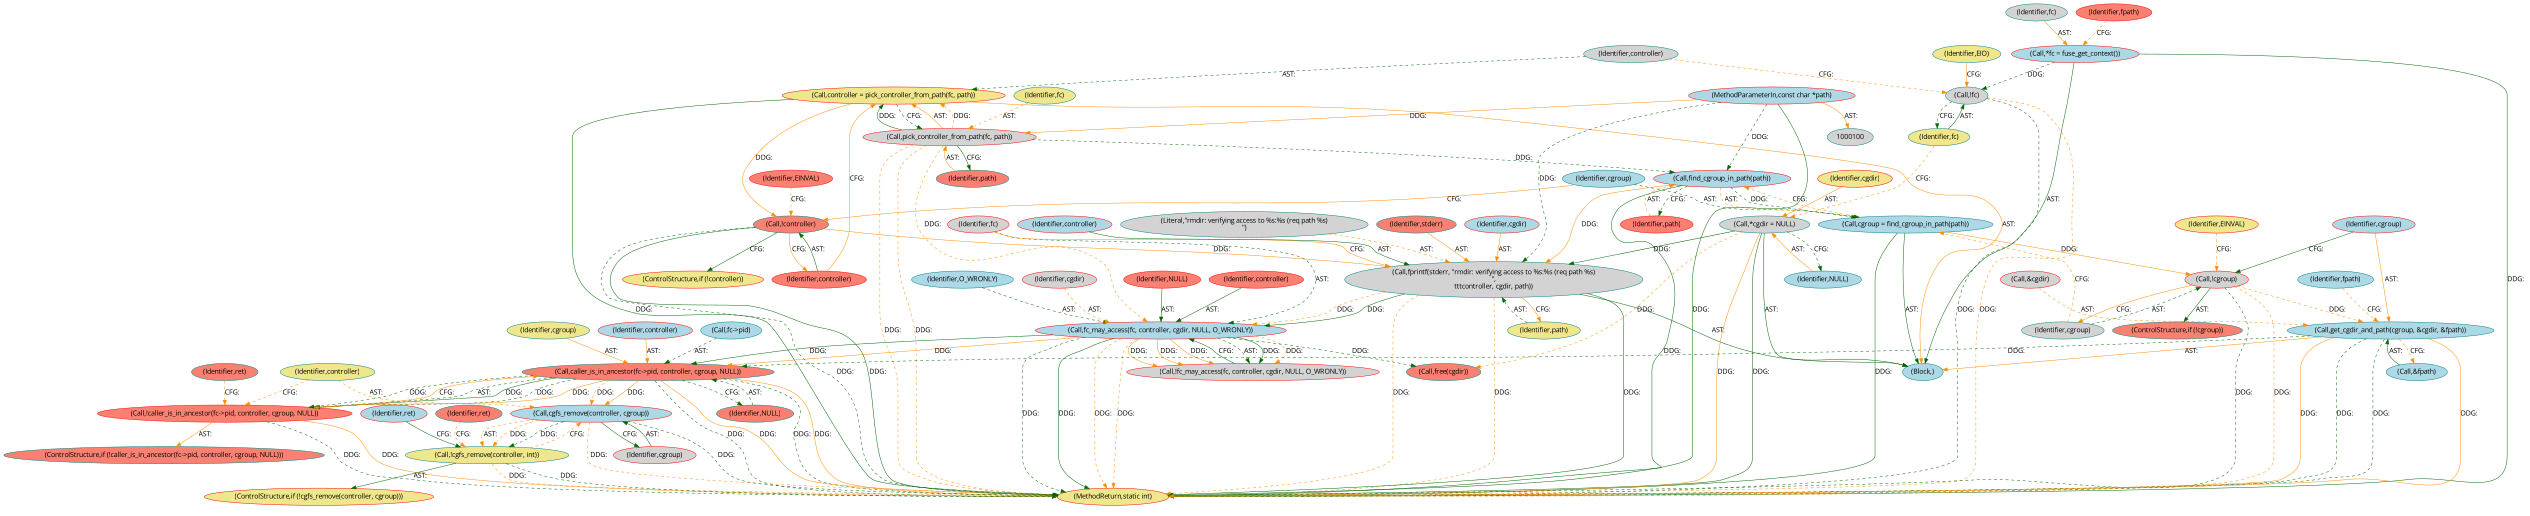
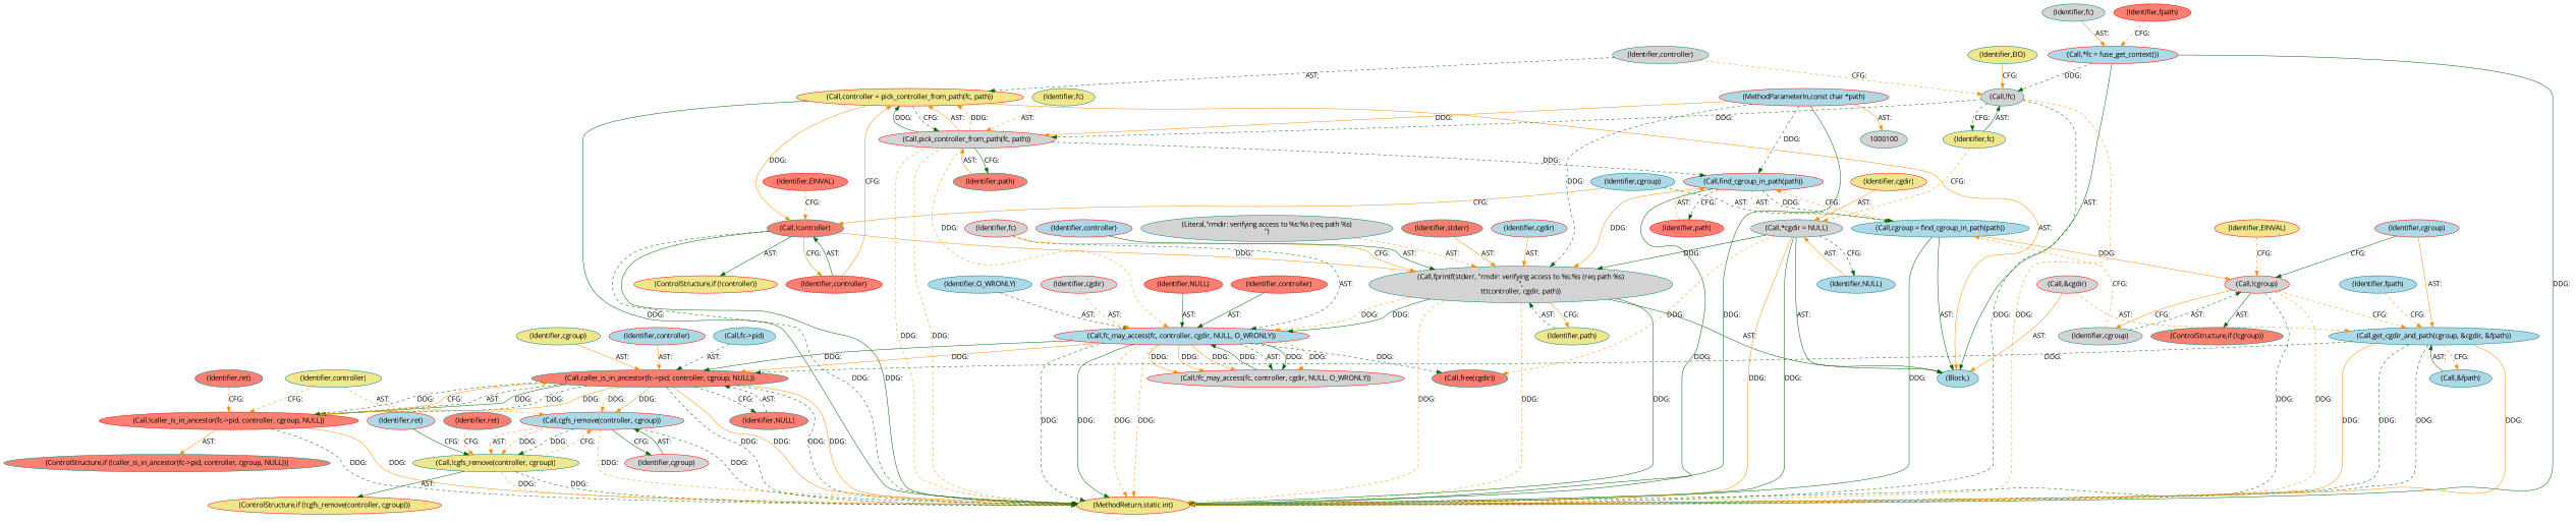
  digraph {
    fontname="Open Sans"
    node [color=teal fillcolor=lightblue fontname="Open Sans" style=filled]
    edge [color=darkorange fontname="Open Sans" style=dashed]
    n1 [fillcolor=salmon label="(Call,caller_is_in_ancestor(fc->pid, controller, cgroup, NULL))"]
    n2 [color=red fillcolor=salmon label="(Call,!caller_is_in_ancestor(fc->pid, controller, cgroup, NULL))"]
    n3 [color=red label="(Call,cgfs_remove(controller, cgroup))"]
    n4 [color=red fillcolor=khaki label="(MethodReturn,static int)"]
    n5 [fillcolor=salmon label="(Identifier,NULL)"]
    n6 [fillcolor=salmon label="(ControlStructure,if (!caller_is_in_ancestor(fc->pid, controller, cgroup, NULL)))"]
-   n7 [fillcolor=khaki label="(Call,!cgfs_remove(controller, int))"]
+   n7 [fillcolor=khaki label="(Call,!cgfs_remove(controller, cgroup))"]
    n8 [color=red fillcolor=lightgrey label="(Identifier,cgroup)"]
    n9 [color=red label="(Call,fc_may_access(fc, controller, cgdir, NULL, O_WRONLY))"]
    n10 [color=red fillcolor=lightgrey label="(Call,!fc_may_access(fc, controller, cgdir, NULL, O_WRONLY))"]
    n11 [fillcolor=salmon label="(Call,free(cgdir))"]
    n12 [label="(Identifier,O_WRONLY)"]
    n13 [color=red fillcolor=lightgrey label="(Call,pick_controller_from_path(fc, path))"]
    n14 [color=red fillcolor=khaki label="(Call,controller = pick_controller_from_path(fc, path))"]
    n15 [color=red label="(Call,find_cgroup_in_path(path))"]
    n16 [fillcolor=salmon label="(Identifier,path)"]
    n17 [label="(Block,)"]
    n18 [fillcolor=salmon label="(Call,!controller)"]
    n19 [fillcolor=lightgrey label="(Call,fprintf(stderr, \"rmdir: verifying access to %s:%s (req path %s)\n\",\n\t\t\tcontroller, cgdir, path))"]
    n20 [label="(Call,cgroup = find_cgroup_in_path(path))"]
    n21 [color=red fillcolor=salmon label="(Identifier,path)"]
    n22 [fillcolor=lightgrey label="(Call,!fc)"]
    n23 [fillcolor=khaki label="(Identifier,fc)"]
    n24 [fillcolor=lightgrey label="(Call,*cgdir = NULL)"]
    n25 [color=red label="(Call,*fc = fuse_get_context())"]
    n26 [color=red label="(MethodParameterIn,const char *path)"]
    1000100 [fillcolor=lightgrey]
    n28 [fillcolor=khaki label="(Identifier,path)"]
    n29 [color=red fillcolor=khaki label="(ControlStructure,if (!controller))"]
    n30 [color=red fillcolor=salmon label="(Identifier,controller)"]
    n31 [label="(Identifier,NULL)"]
    n32 [color=red fillcolor=lightgrey label="(Call,!cgroup)"]
    n33 [label="(Call,get_cgdir_and_path(cgroup, &cgdir, &fpath))"]
    n34 [label="(Call,&fpath)"]
    n35 [fillcolor=lightgrey label="(Identifier,cgroup)"]
    n36 [fillcolor=salmon label="(ControlStructure,if (!cgroup))"]
    n37 [color=red fillcolor=khaki label="(ControlStructure,if (!cgfs_remove(controller, cgroup)))"]
    n38 [label="(Call,fc->pid)"]
    n39 [color=red fillcolor=lightgrey label="(Identifier,fc)"]
    n40 [color=red fillcolor=salmon label="(Identifier,NULL)"]
    n41 [fillcolor=khaki label="(Identifier,controller)"]
    n42 [color=red label="(Identifier,controller)"]
    n43 [color=red fillcolor=khaki label="(Identifier,cgdir)"]
    n44 [fillcolor=khaki label="(Identifier,cgroup)"]
    n45 [color=red label="(Identifier,cgroup)"]
    n46 [fillcolor=khaki label="(Identifier,EIO)"]
    n47 [color=red fillcolor=lightgrey label="(Call,&cgdir)"]
    n48 [color=red fillcolor=khaki label="(Identifier,EINVAL)"]
    n49 [color=red fillcolor=lightgrey label="(Identifier,cgdir)"]
    n50 [fillcolor=lightgrey label="(Literal,\"rmdir: verifying access to %s:%s (req path %s)\n\")"]
    n51 [fillcolor=salmon label="(Identifier,ret)"]
    n52 [color=red fillcolor=salmon label="(Identifier,EINVAL)"]
    n53 [color=red label="(Identifier,ret)"]
    n54 [fillcolor=lightgrey label="(Identifier,controller)"]
    n55 [fillcolor=lightgrey label="(Identifier,fc)"]
    n56 [label="(Identifier,fpath)"]
    n57 [color=red fillcolor=salmon label="(Identifier,controller)"]
    n58 [fillcolor=salmon label="(Identifier,stderr)"]
    n59 [color=red label="(Identifier,controller)"]
    n60 [label="(Identifier,cgroup)"]
    n61 [color=red label="(Identifier,cgdir)"]
    n62 [fillcolor=khaki label="(Identifier,fc)"]
    n63 [color=red fillcolor=salmon label="(Identifier,fpath)"]
    n64 [fillcolor=salmon label="(Identifier,ret)"]
    n1 -> n2 [color=darkgreen label="AST: "]
    n1 -> n2 [color=darkgreen label="DDG: " style=solid]
    n1 -> n2 [color=darkgreen label="DDG: "]
    n1 -> n2 [label="DDG: " style=solid]
    n1 -> n2 [color=darkgreen label="DDG: "]
    n1 -> n3 [label="DDG: " style=solid]
    n1 -> n3 [label="DDG: "]
    n1 -> n4 [color=darkgreen label="DDG: "]
    n1 -> n4 [label="DDG: " style=solid]
    n1 -> n4 [color=darkgreen label="DDG: "]
    n1 -> n4 [label="DDG: " style=solid]
    n1 -> n5 [color=darkgreen label="CFG: "]
    n2 -> n1 [label="CFG: " style=solid]
    n2 -> n4 [label="DDG: " style=solid]
    n2 -> n4 [color=darkgreen label="DDG: "]
    n2 -> n6 [label="AST: " style=solid]
    n3 -> n4 [color=darkgreen label="DDG: "]
    n3 -> n4 [label="DDG: "]
    n3 -> n7 [label="AST: "]
    n3 -> n7 [label="DDG: "]
    n3 -> n7 [color=darkgreen label="DDG: "]
    n3 -> n8 [color=darkgreen label="CFG: " style=solid]
    n5 -> n1 [color=darkgreen label="AST: "]
    n7 -> n3 [label="CFG: "]
    n7 -> n4 [label="DDG: "]
    n7 -> n4 [color=darkgreen label="DDG: "]
    n7 -> n37 [color=darkgreen label="AST: " style=solid]
    n8 -> n3 [color=darkgreen label="AST: " style=solid]
    n9 -> n1 [color=darkgreen label="DDG: " style=solid]
    n9 -> n1 [label="DDG: " style=solid]
    n9 -> n4 [color=darkgreen label="DDG: "]
    n9 -> n4 [color=darkgreen label="DDG: " style=solid]
    n9 -> n4 [label="DDG: "]
    n9 -> n4 [label="DDG: "]
    n9 -> n10 [color=darkgreen label="AST: "]
    n9 -> n10 [color=darkgreen label="DDG: " style=solid]
    n9 -> n10 [label="DDG: "]
    n9 -> n10 [label="DDG: " style=solid]
    n9 -> n10 [label="DDG: " style=solid]
    n9 -> n10 [label="DDG: " style=solid]
    n9 -> n11 [color=darkgreen label="DDG: "]
-   n10 -> n9 [color=darkgreen label="CFG: " style=solid]
+   n10 -> n9 [color=darkgreen label="DDG: " style=solid]
    n12 -> n9 [color=darkgreen label="AST: "]
    n13 -> n4 [label="DDG: "]
    n13 -> n4 [label="DDG: "]
    n13 -> n9 [label="DDG: "]
    n13 -> n14 [label="AST: " style=solid]
    n13 -> n14 [label="DDG: "]
    n13 -> n14 [color=darkgreen label="DDG: " style=solid]
    n13 -> n15 [color=darkgreen label="DDG: "]
    n13 -> n16 [color=darkgreen label="CFG: " style=solid]
    n14 -> n4 [color=darkgreen label="DDG: " style=solid]
    n14 -> n13 [color=darkgreen label="CFG: "]
    n14 -> n17 [label="AST: " style=solid]
    n14 -> n18 [label="DDG: " style=solid]
    n15 -> n4 [color=darkgreen label="DDG: " style=solid]
    n15 -> n19 [label="DDG: " style=solid]
    n15 -> n20 [label="AST: "]
    n15 -> n20 [color=darkgreen label="DDG: "]
    n15 -> n21 [color=darkgreen label="CFG: "]
    n16 -> n13 [label="AST: " style=solid]
    n18 -> n4 [color=darkgreen label="DDG: " style=solid]
    n18 -> n4 [color=darkgreen label="DDG: "]
    n18 -> n19 [label="DDG: " style=solid]
-   n18 -> n29 [color=darkgreen label="CFG: " style=solid]
+   n18 -> n29 [color=darkgreen label="AST: " style=solid]
    n18 -> n30 [label="CFG: " style=solid]
    n19 -> n4 [label="DDG: "]
    n19 -> n4 [color=darkgreen label="DDG: " style=solid]
    n19 -> n4 [label="DDG: "]
    n19 -> n9 [label="DDG: "]
    n19 -> n9 [color=darkgreen label="DDG: " style=solid]
    n19 -> n17 [color=darkgreen label="AST: " style=solid]
    n19 -> n28 [label="CFG: " style=solid]
    n20 -> n4 [color=darkgreen label="DDG: " style=solid]
    n20 -> n15 [label="CFG: "]
    n20 -> n17 [color=darkgreen label="AST: " style=solid]
    n20 -> n32 [label="DDG: " style=solid]
    n21 -> n15 [label="AST: "]
    n22 -> n4 [label="DDG: "]
    n22 -> n4 [color=darkgreen label="DDG: "]
+   n22 -> n13 [color=darkgreen label="DDG: "]
    n22 -> n23 [color=darkgreen label="CFG: "]
    n23 -> n22 [color=darkgreen label="AST: " style=solid]
    n23 -> n24 [label="CFG: "]
    n24 -> n4 [color=darkgreen label="DDG: " style=solid]
    n24 -> n4 [label="DDG: " style=solid]
    n24 -> n11 [label="DDG: "]
    n24 -> n17 [color=darkgreen label="AST: " style=solid]
    n24 -> n19 [color=darkgreen label="DDG: " style=solid]
    n24 -> n31 [color=darkgreen label="CFG: "]
    n25 -> n4 [color=darkgreen label="DDG: " style=solid]
    n25 -> n17 [color=darkgreen label="AST: " style=solid]
    n25 -> n22 [color=darkgreen label="DDG: "]
    n26 -> n4 [color=darkgreen label="DDG: " style=solid]
    n26 -> n13 [label="DDG: " style=solid]
    n26 -> n15 [color=darkgreen label="DDG: "]
    n26 -> n19 [color=darkgreen label="DDG: "]
    n26 -> 1000100 [label="AST: " style=solid]
    n28 -> n19 [color=darkgreen label="AST: "]
    n30 -> n14 [label="CFG: " style=solid]
    n30 -> n18 [color=darkgreen label="AST: " style=solid]
    n31 -> n24 [label="AST: " style=solid]
    n32 -> n4 [label="DDG: "]
    n32 -> n4 [color=darkgreen label="DDG: "]
-   n32 -> n33 [label="DDG: "]
+   n32 -> n33 [label="CFG: "]
    n32 -> n35 [label="CFG: " style=solid]
    n32 -> n36 [color=darkgreen label="AST: " style=solid]
    n33 -> n1 [color=darkgreen label="DDG: "]
    n33 -> n4 [label="DDG: " style=solid]
    n33 -> n4 [color=darkgreen label="DDG: "]
    n33 -> n4 [color=darkgreen label="DDG: "]
    n33 -> n4 [label="DDG: " style=solid]
-   n33 -> n17 [label="AST: " style=solid]
+   n47 -> n17 [label="AST: " style=solid]
    n33 -> n34 [label="CFG: "]
    n34 -> n33 [color=darkgreen label="AST: " style=solid]
    n35 -> n20 [label="CFG: "]
    n35 -> n32 [color=darkgreen label="AST: "]
    n38 -> n1 [color=darkgreen label="AST: "]
    n39 -> n9 [color=darkgreen label="AST: "]
    n39 -> n19 [label="CFG: " style=solid]
    n40 -> n9 [color=darkgreen label="AST: " style=solid]
    n41 -> n2 [label="CFG: "]
    n41 -> n3 [label="AST: "]
    n42 -> n19 [color=darkgreen label="AST: " style=solid]
    n43 -> n24 [label="AST: " style=solid]
    n44 -> n1 [label="AST: " style=solid]
    n45 -> n32 [color=darkgreen label="CFG: " style=solid]
    n45 -> n33 [label="AST: " style=solid]
    n46 -> n22 [label="CFG: " style=solid]
    n47 -> n33 [label="AST: "]
    n48 -> n32 [label="CFG: "]
    n49 -> n9 [label="AST: "]
    n50 -> n19 [label="AST: "]
    n51 -> n2 [label="CFG: "]
    n52 -> n18 [label="CFG: "]
    n53 -> n7 [color=darkgreen label="CFG: " style=solid]
    n54 -> n14 [color=darkgreen label="AST: "]
    n54 -> n22 [label="CFG: "]
    n55 -> n25 [label="AST: " style=solid]
    n56 -> n33 [label="CFG: "]
    n57 -> n9 [color=darkgreen label="AST: " style=solid]
    n58 -> n19 [label="AST: " style=solid]
    n59 -> n1 [label="AST: " style=solid]
    n60 -> n18 [label="CFG: " style=solid]
    n60 -> n20 [color=darkgreen label="AST: "]
    n61 -> n19 [label="AST: " style=solid]
    n62 -> n13 [label="AST: "]
    n63 -> n25 [label="CFG: "]
    n64 -> n7 [label="CFG: "]
  }
